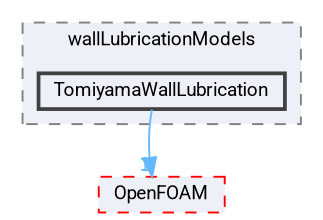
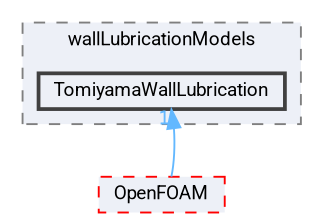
  digraph {
    compound=true
    fontname=Roboto
    node [fillcolor="#edf0f7" fontname=Roboto fontsize=10 shape=box]
    n1 [color=grey25 height=0.2 label=TomiyamaWallLubrication style="filled,bold" width=0.4]
    n2 [color=red height=0.2 label=OpenFOAM style="filled,dashed" width=0.4]
    subgraph cluster_1 {
      bgcolor="#edf0f7"
      fontsize=10
      label=wallLubricationModels
      pencolor=grey50
      style="filled,dashed"
      n1
    }
-   n1 -> n2 [color=steelblue1 fontcolor=steelblue1 fontname=Roboto fontsize=10 headlabel=1 labeldistance=1.5 labelfontname=Helvetica labelfontsize=10]
+   n2 -> n1 [color=steelblue1 fontcolor=steelblue1 fontname=Roboto fontsize=10 headlabel=1 labeldistance=1.5 labelfontname=Helvetica labelfontsize=10]
  }
